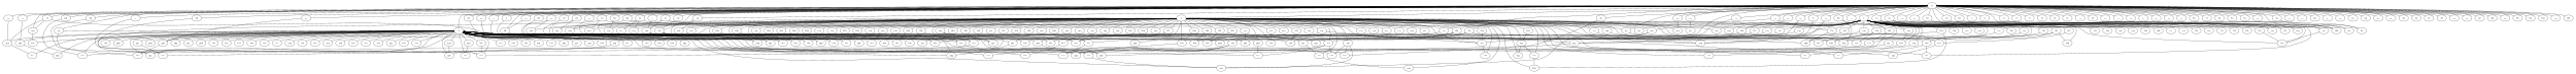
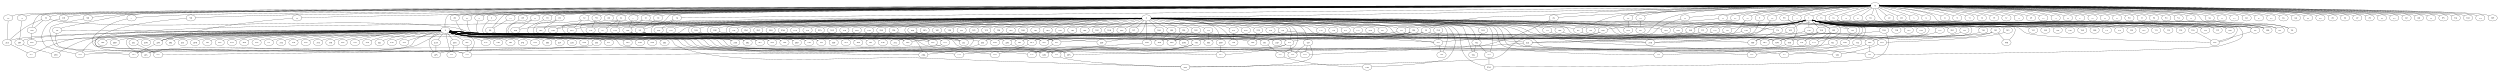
  graph {
    fontname="Fira Sans"
    node [fontname="Fira Sans"]
    edge [fontname="Fira Sans"]
    0
    1
    2
    3
    4
    5
    6
    7
    8
    9
    10
    11
    12
    13
    14
    15
    16
    17
    18
    19
    20
    21
    22
    23
    24
    25
    26
    27
    28
    29
    30
    31
    32
    33
    34
    35
    36
    37
    38
    39
    40
    41
    42
    43
    44
    45
    46
    47
    48
    49
    50
    51
    52
    53
    54
    55
    56
    57
    58
    59
    60
    61
    62
    63
    64
    65
    66
    67
    68
    69
    70
    71
    72
    73
    74
    75
    76
    77
    78
    79
    80
    81
    82
    83
    84
    85
    86
    87
    88
    89
    90
    91
    92
    93
    94
    95
    96
    97
    98
-   99
    100
    101
    102
    103
    104
    128
    130
    131
    132
    133
    134
    129
    136
    137
    138
    139
    140
    141
    142
    143
    144
    145
    146
    147
    148
    149
    150
    151
    152
    153
    154
    135
    105
    106
    107
    108
    109
    110
    111
    112
    113
    114
    115
    116
    117
    118
    119
    120
    121
    122
    123
    124
    125
    126
    127
    238
    155
    156
    157
    158
    159
    160
    161
    162
    163
    164
    165
    166
    167
    168
    170
    171
    172
    173
    174
    175
    176
    177
    178
    179
    180
    181
    182
    183
    184
    185
    186
    187
    188
    189
    190
    191
    192
    193
    194
    195
    196
    197
    198
    199
    200
    201
    202
    203
    204
    205
    206
    207
    208
    209
    210
    211
    212
    213
    214
    215
    216
    217
    218
    219
    220
    221
    222
    223
    224
    225
    226
    227
    228
    229
    230
    231
    232
    233
    234
    235
    236
    237
    239
    240
    241
    242
    243
    244
    245
    246
    247
    248
    249
    250
    251
    252
    253
    254
    255
    256
    257
    258
    259
    260
    261
    262
    263
    264
    265
    266
    267
    268
    269
    270
    271
    272
    273
    274
    275
    276
    277
    278
    279
    280
    281
    282
    283
    284
    285
    286
    287
    288
    289
    290
    291
    292
    293
    294
    295
    296
    297
    298
    299
    300
    301
    302
    303
    304
    305
    306
    307
    308
    309
    310
    311
    312
    313
    314
    315
    316
    317
    318
    319
    320
    321
    322
    323
    324
    325
    326
    327
    328
    329
    330
    331
    332
    333
    334
    335
    336
    337
    338
    339
    340
    341
    342
    343
    344
    345
    346
    347
    348
    349
    0 -- 1
    0 -- 2
    0 -- 3
    0 -- 4
    0 -- 5
    0 -- 6
    0 -- 7
    0 -- 8
    0 -- 9
    0 -- 10
    0 -- 11
    0 -- 12
    0 -- 13
    0 -- 14
    0 -- 15
    0 -- 16
    0 -- 17
    0 -- 18
    0 -- 19
    0 -- 20
    0 -- 21
    0 -- 22
    0 -- 23
    0 -- 24
    0 -- 25
    0 -- 26
    0 -- 27
    0 -- 28
    0 -- 29
    0 -- 30
    0 -- 31
    0 -- 32
    0 -- 33
    0 -- 34
    0 -- 35
    0 -- 36
    0 -- 37
    0 -- 38
    0 -- 39
    0 -- 40
    0 -- 41
    0 -- 42
    0 -- 43
    0 -- 44
    0 -- 45
    0 -- 46
    0 -- 47
    0 -- 48
    0 -- 49
    0 -- 50
    0 -- 51
    0 -- 52
    0 -- 53
    0 -- 54
    0 -- 55
    0 -- 56
    0 -- 57
    0 -- 58
    0 -- 59
    0 -- 60
    0 -- 61
    0 -- 62
    0 -- 63
    0 -- 64
    0 -- 65
    0 -- 66
    0 -- 67
    0 -- 68
    0 -- 69
    0 -- 70
    0 -- 71
    0 -- 72
    0 -- 73
    0 -- 74
    0 -- 75
    0 -- 76
    0 -- 77
    0 -- 78
    0 -- 79
    0 -- 80
    0 -- 81
    0 -- 82
    0 -- 83
    0 -- 84
    0 -- 85
    0 -- 86
    0 -- 87
    0 -- 88
    0 -- 89
    0 -- 90
    0 -- 91
    0 -- 92
    0 -- 93
    0 -- 94
    0 -- 95
    0 -- 96
    0 -- 97
    0 -- 98
-   0 -- 99
    0 -- 100
    0 -- 101
    0 -- 102
    0 -- 103
    0 -- 104
    1 -- 128
    1 -- 130
    1 -- 131
    1 -- 132
    1 -- 133
    1 -- 134
    1 -- 129
    1 -- 136
    1 -- 137
    1 -- 138
    1 -- 139
    1 -- 140
    1 -- 141
    1 -- 142
    1 -- 143
    1 -- 144
    1 -- 145
    1 -- 146
    1 -- 147
    1 -- 148
    1 -- 149
    1 -- 150
    1 -- 151
    1 -- 152
    1 -- 153
    1 -- 154
    1 -- 135
    1 -- 105
    1 -- 106
    1 -- 107
    1 -- 108
    1 -- 109
    1 -- 110
    1 -- 111
    1 -- 112
    1 -- 113
    1 -- 114
    1 -- 115
    1 -- 116
    1 -- 117
    1 -- 118
    1 -- 119
    1 -- 120
    1 -- 121
    1 -- 122
    1 -- 123
    1 -- 124
    1 -- 125
    1 -- 126
    1 -- 127
    1 -- 238
    2 -- 138
    2 -- 238
    2 -- 155
    2 -- 156
    2 -- 157
    2 -- 158
    2 -- 159
    2 -- 160
    2 -- 161
    2 -- 162
    2 -- 163
    2 -- 164
    2 -- 165
    2 -- 166
    2 -- 167
    2 -- 168
    2 -- 170
    2 -- 171
    2 -- 172
    2 -- 173
    2 -- 174
    2 -- 175
    2 -- 176
    2 -- 177
    2 -- 178
    2 -- 179
    2 -- 180
    2 -- 181
    2 -- 182
    2 -- 183
    2 -- 184
    2 -- 185
    2 -- 186
    2 -- 187
    2 -- 188
    2 -- 189
    2 -- 190
    2 -- 191
    2 -- 192
    2 -- 193
    2 -- 194
    2 -- 195
    2 -- 196
    2 -- 197
    2 -- 198
    2 -- 199
    2 -- 200
    2 -- 201
    2 -- 202
    2 -- 203
    2 -- 204
    2 -- 205
    2 -- 206
    2 -- 207
    2 -- 208
    2 -- 209
    2 -- 210
    2 -- 211
    2 -- 212
    2 -- 213
    2 -- 214
    2 -- 215
    2 -- 216
    2 -- 217
    2 -- 218
    2 -- 219
    2 -- 220
    2 -- 221
    2 -- 222
    2 -- 223
    2 -- 224
    2 -- 225
    2 -- 226
    2 -- 227
    2 -- 228
    2 -- 229
    2 -- 230
    2 -- 231
    2 -- 232
    2 -- 233
    2 -- 234
    2 -- 235
    2 -- 236
    2 -- 237
    2 -- 239
    2 -- 240
    2 -- 241
    2 -- 242
    2 -- 243
    2 -- 244
    2 -- 245
    2 -- 246
    2 -- 247
    2 -- 248
    2 -- 249
    2 -- 250
    2 -- 251
    2 -- 252
    2 -- 253
    2 -- 254
    2 -- 255
    3 -- 256
    3 -- 257
    3 -- 258
    3 -- 259
    3 -- 260
    3 -- 261
    3 -- 262
    3 -- 263
    3 -- 264
    3 -- 265
    3 -- 266
    3 -- 267
    3 -- 268
    3 -- 269
    3 -- 270
    3 -- 271
    3 -- 272
    3 -- 273
    3 -- 274
    3 -- 275
    3 -- 276
    3 -- 277
    3 -- 278
    3 -- 279
    3 -- 280
    3 -- 281
    3 -- 282
    3 -- 283
    3 -- 284
    3 -- 285
    3 -- 286
    3 -- 287
    3 -- 288
    3 -- 289
    3 -- 290
    3 -- 291
    3 -- 292
    3 -- 293
    3 -- 294
    3 -- 295
    3 -- 296
    3 -- 297
    3 -- 298
    3 -- 299
    3 -- 300
    3 -- 301
    3 -- 302
    3 -- 303
    3 -- 304
    3 -- 305
    3 -- 306
    3 -- 307
    3 -- 308
    3 -- 309
    3 -- 310
    3 -- 311
    3 -- 312
    3 -- 313
    3 -- 314
    3 -- 315
    3 -- 316
    3 -- 317
    3 -- 318
    3 -- 319
    3 -- 320
    3 -- 321
    3 -- 322
    3 -- 323
    3 -- 324
    3 -- 325
    3 -- 326
    3 -- 327
    3 -- 328
    3 -- 329
    3 -- 330
    3 -- 331
    3 -- 332
    3 -- 333
    3 -- 334
    3 -- 335
    3 -- 336
    3 -- 337
    3 -- 338
    3 -- 339
    3 -- 340
    3 -- 341
    3 -- 342
    3 -- 343
    3 -- 344
    3 -- 345
    3 -- 346
    3 -- 347
    3 -- 348
    3 -- 349
    4 -- 218
    7 -- 110
    8 -- 101
    10 -- 34
    12 -- 62
    12 -- 230
    12 -- 275
    15 -- 133
    15 -- 117
    16 -- 236
    16 -- 251
    18 -- 20
    19 -- 331
    20 -- 120
    21 -- 132
    23 -- 168
    23 -- 266
    26 -- 207
    26 -- 275
    28 -- 108
    29 -- 291
    34 -- 86
    34 -- 237
    34 -- 296
    35 -- 46
    36 -- 203
    38 -- 218
    39 -- 180
    39 -- 300
    44 -- 158
    46 -- 313
    47 -- 100
    47 -- 202
    47 -- 257
    48 -- 328
    49 -- 142
    49 -- 106
    50 -- 227
    51 -- 328
    52 -- 225
    54 -- 143
    54 -- 268
    54 -- 278
    55 -- 120
    55 -- 241
    56 -- 74
    58 -- 257
    62 -- 106
    64 -- 246
    69 -- 231
    71 -- 109
    71 -- 208
    71 -- 269
    72 -- 246
    75 -- 123
    75 -- 161
    75 -- 232
    75 -- 329
    76 -- 294
    78 -- 270
    80 -- 124
    80 -- 198
    81 -- 181
    83 -- 295
    84 -- 343
    86 -- 235
    89 -- 342
    90 -- 140
    91 -- 208
    92 -- 279
    95 -- 147
    95 -- 255
    97 -- 252
    98 -- 340
-   99 -- 198
    100 -- 324
    130 -- 309
    132 -- 146
    136 -- 298
    137 -- 274
    140 -- 282
    141 -- 149
    141 -- 160
    141 -- 251
    142 -- 152
    142 -- 308
    145 -- 162
    146 -- 206
    147 -- 309
    150 -- 256
    150 -- 307
    152 -- 275
    135 -- 305
    106 -- 226
    107 -- 227
    109 -- 293
    109 -- 348
    110 -- 222
    110 -- 333
    112 -- 329
    115 -- 263
    116 -- 256
    119 -- 120
    121 -- 325
    124 -- 260
    124 -- 300
    124 -- 305
    125 -- 194
    126 -- 243
    126 -- 337
    127 -- 194
    156 -- 279
    157 -- 307
    160 -- 165
    160 -- 181
    162 -- 178
    163 -- 175
    166 -- 240
    171 -- 315
    174 -- 264
    175 -- 195
    175 -- 223
    176 -- 237
    176 -- 334
    177 -- 293
    177 -- 304
    177 -- 308
    182 -- 331
    184 -- 202
    185 -- 264
    188 -- 194
    189 -- 325
    189 -- 328
    191 -- 225
    191 -- 264
    202 -- 222
    204 -- 348
    207 -- 345
    208 -- 305
    208 -- 318
    209 -- 262
    211 -- 218
    212 -- 224
    213 -- 268
    214 -- 225
    219 -- 339
    222 -- 293
    223 -- 243
    225 -- 244
    227 -- 304
    228 -- 323
    233 -- 346
    234 -- 261
    235 -- 239
    240 -- 329
-   247 -- 252
+   247 -- 229
    251 -- 262
    251 -- 308
    251 -- 336
    252 -- 342
    255 -- 273
    257 -- 265
    259 -- 274
    263 -- 344
    273 -- 296
    276 -- 322
    277 -- 345
    278 -- 294
    279 -- 340
    285 -- 328
    291 -- 349
    325 -- 333
  }
